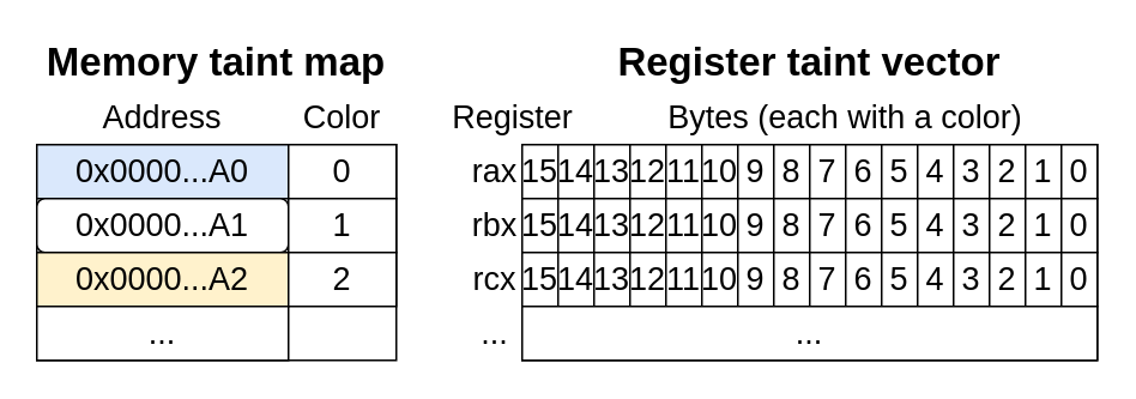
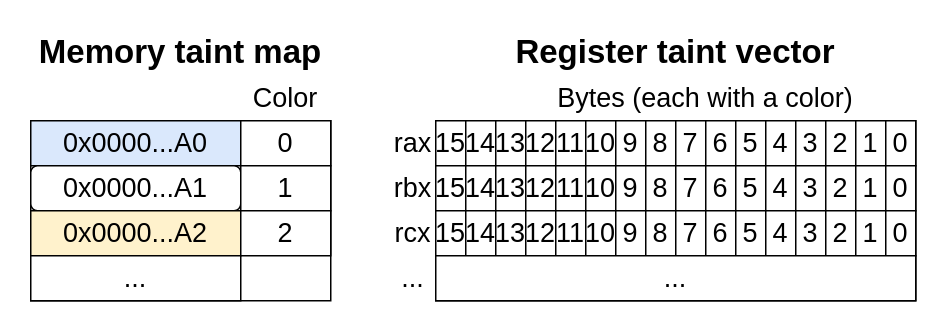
  <mxCell id="0" />
  <mxCell id="1" parent="0" />
  <mxCell id="2" value="" style="rounded=0;whiteSpace=wrap;html=1;fontSize=21;" vertex="1" parent="1"><mxGeometry x="20" y="80" width="200" height="120" as="geometry" /></mxCell>
  <mxCell id="3" value="0x0000...A0" style="rounded=0;whiteSpace=wrap;html=1;fontSize=18;fillColor=#dae8fc;" vertex="1" parent="1"><mxGeometry x="20" y="80" width="140" height="30" as="geometry" /></mxCell>
  <mxCell id="4" value="0x0000...A1" style="whiteSpace=wrap;html=1;fontSize=18;rounded=1;" vertex="1" parent="1"><mxGeometry x="20" y="110" width="140" height="30" as="geometry" /></mxCell>
  <mxCell id="5" value="0x0000...A2" style="rounded=0;whiteSpace=wrap;html=1;fontSize=18;fillColor=#fff2cc;" vertex="1" parent="1"><mxGeometry x="20" y="140" width="140" height="30" as="geometry" /></mxCell>
  <mxCell id="6" value="0" style="rounded=0;whiteSpace=wrap;html=1;fontSize=18;" vertex="1" parent="1"><mxGeometry x="160" y="80" width="60" height="30" as="geometry" /></mxCell>
  <mxCell id="7" value="1" style="rounded=0;whiteSpace=wrap;html=1;fontSize=18;" vertex="1" parent="1"><mxGeometry x="160" y="110" width="60" height="30" as="geometry" /></mxCell>
  <mxCell id="8" value="2" style="rounded=0;whiteSpace=wrap;html=1;fontSize=18;" vertex="1" parent="1"><mxGeometry x="160" y="140" width="60" height="30" as="geometry" /></mxCell>
  <mxCell id="9" value="Color" style="text;html=1;strokeColor=none;fillColor=none;align=center;verticalAlign=middle;whiteSpace=wrap;rounded=0;fontSize=18;" vertex="1" parent="1"><mxGeometry x="160" y="50" width="60" height="30" as="geometry" /></mxCell>
- <mxCell id="10" value="Address" style="text;html=1;strokeColor=none;fillColor=none;align=center;verticalAlign=middle;whiteSpace=wrap;rounded=0;fontSize=18;" vertex="1" parent="1"><mxGeometry x="20" y="50" width="140" height="30" as="geometry" /></mxCell>
  <mxCell id="11" value="..." style="rounded=0;whiteSpace=wrap;html=1;fontSize=18;" vertex="1" parent="1"><mxGeometry x="20" y="170" width="140" height="30" as="geometry" /></mxCell>
  <mxCell id="12" value="&lt;font size=&quot;1&quot; style=&quot;&quot;&gt;&lt;b style=&quot;font-size: 22px;&quot;&gt;Memory taint map&lt;/b&gt;&lt;/font&gt;" style="text;html=1;strokeColor=none;fillColor=none;align=center;verticalAlign=middle;whiteSpace=wrap;rounded=0;fontSize=18;" vertex="1" parent="1"><mxGeometry x="20" y="20" width="200" height="30" as="geometry" /></mxCell>
  <mxCell id="13" value="" style="rounded=0;whiteSpace=wrap;html=1;fontSize=22;" vertex="1" parent="1"><mxGeometry x="290" y="80" width="320" height="120" as="geometry" /></mxCell>
  <mxCell id="14" value="15" style="rounded=0;whiteSpace=wrap;html=1;fontSize=18;" vertex="1" parent="1"><mxGeometry x="290" y="80" width="20" height="30" as="geometry" /></mxCell>
  <mxCell id="15" value="14" style="rounded=0;whiteSpace=wrap;html=1;fontSize=18;" vertex="1" parent="1"><mxGeometry x="310" y="80" width="20" height="30" as="geometry" /></mxCell>
  <mxCell id="16" value="13" style="rounded=0;whiteSpace=wrap;html=1;fontSize=18;" vertex="1" parent="1"><mxGeometry x="330" y="80" width="20" height="30" as="geometry" /></mxCell>
  <mxCell id="17" value="rax" style="text;html=1;strokeColor=none;fillColor=none;align=center;verticalAlign=middle;whiteSpace=wrap;rounded=0;fontSize=18;" vertex="1" parent="1"><mxGeometry x="260" y="80" width="30" height="30" as="geometry" /></mxCell>
  <mxCell id="18" value="12" style="rounded=0;whiteSpace=wrap;html=1;fontSize=18;" vertex="1" parent="1"><mxGeometry x="350" y="80" width="20" height="30" as="geometry" /></mxCell>
  <mxCell id="19" value="11" style="rounded=0;whiteSpace=wrap;html=1;fontSize=18;" vertex="1" parent="1"><mxGeometry x="370" y="80" width="20" height="30" as="geometry" /></mxCell>
  <mxCell id="20" value="10" style="rounded=0;whiteSpace=wrap;html=1;fontSize=18;" vertex="1" parent="1"><mxGeometry x="390" y="80" width="20" height="30" as="geometry" /></mxCell>
  <mxCell id="21" value="9" style="rounded=0;whiteSpace=wrap;html=1;fontSize=18;" vertex="1" parent="1"><mxGeometry x="410" y="80" width="20" height="30" as="geometry" /></mxCell>
  <mxCell id="22" value="8" style="rounded=0;whiteSpace=wrap;html=1;fontSize=18;" vertex="1" parent="1"><mxGeometry x="430" y="80" width="20" height="30" as="geometry" /></mxCell>
  <mxCell id="23" value="7" style="rounded=0;whiteSpace=wrap;html=1;fontSize=18;" vertex="1" parent="1"><mxGeometry x="450" y="80" width="20" height="30" as="geometry" /></mxCell>
  <mxCell id="24" value="6" style="rounded=0;whiteSpace=wrap;html=1;fontSize=18;" vertex="1" parent="1"><mxGeometry x="470" y="80" width="20" height="30" as="geometry" /></mxCell>
  <mxCell id="25" value="5" style="rounded=0;whiteSpace=wrap;html=1;fontSize=18;" vertex="1" parent="1"><mxGeometry x="490" y="80" width="20" height="30" as="geometry" /></mxCell>
  <mxCell id="26" value="4" style="rounded=0;whiteSpace=wrap;html=1;fontSize=18;" vertex="1" parent="1"><mxGeometry x="510" y="80" width="20" height="30" as="geometry" /></mxCell>
  <mxCell id="27" value="3" style="rounded=0;whiteSpace=wrap;html=1;fontSize=18;" vertex="1" parent="1"><mxGeometry x="530" y="80" width="20" height="30" as="geometry" /></mxCell>
  <mxCell id="28" value="2" style="rounded=0;whiteSpace=wrap;html=1;fontSize=18;" vertex="1" parent="1"><mxGeometry x="550" y="80" width="20" height="30" as="geometry" /></mxCell>
  <mxCell id="29" value="1" style="rounded=0;whiteSpace=wrap;html=1;fontSize=18;" vertex="1" parent="1"><mxGeometry x="570" y="80" width="20" height="30" as="geometry" /></mxCell>
  <mxCell id="30" value="0" style="rounded=0;whiteSpace=wrap;html=1;fontSize=18;" vertex="1" parent="1"><mxGeometry x="590" y="80" width="20" height="30" as="geometry" /></mxCell>
  <mxCell id="31" value="rbx" style="text;html=1;strokeColor=none;fillColor=none;align=center;verticalAlign=middle;whiteSpace=wrap;rounded=0;fontSize=18;" vertex="1" parent="1"><mxGeometry x="260" y="110" width="30" height="30" as="geometry" /></mxCell>
  <mxCell id="32" value="rcx" style="text;html=1;strokeColor=none;fillColor=none;align=center;verticalAlign=middle;whiteSpace=wrap;rounded=0;fontSize=18;" vertex="1" parent="1"><mxGeometry x="260" y="140" width="30" height="30" as="geometry" /></mxCell>
  <mxCell id="33" value="..." style="text;html=1;strokeColor=none;fillColor=none;align=center;verticalAlign=middle;whiteSpace=wrap;rounded=0;fontSize=18;" vertex="1" parent="1"><mxGeometry x="260" y="170" width="30" height="30" as="geometry" /></mxCell>
  <mxCell id="34" value="15" style="rounded=0;whiteSpace=wrap;html=1;fontSize=18;" vertex="1" parent="1"><mxGeometry x="290" y="110" width="20" height="30" as="geometry" /></mxCell>
  <mxCell id="35" value="14" style="rounded=0;whiteSpace=wrap;html=1;fontSize=18;" vertex="1" parent="1"><mxGeometry x="310" y="110" width="20" height="30" as="geometry" /></mxCell>
  <mxCell id="36" value="13" style="rounded=0;whiteSpace=wrap;html=1;fontSize=18;" vertex="1" parent="1"><mxGeometry x="330" y="110" width="20" height="30" as="geometry" /></mxCell>
  <mxCell id="37" value="12" style="rounded=0;whiteSpace=wrap;html=1;fontSize=18;" vertex="1" parent="1"><mxGeometry x="350" y="110" width="20" height="30" as="geometry" /></mxCell>
  <mxCell id="38" value="11" style="rounded=0;whiteSpace=wrap;html=1;fontSize=18;" vertex="1" parent="1"><mxGeometry x="370" y="110" width="20" height="30" as="geometry" /></mxCell>
  <mxCell id="39" value="10" style="rounded=0;whiteSpace=wrap;html=1;fontSize=18;" vertex="1" parent="1"><mxGeometry x="390" y="110" width="20" height="30" as="geometry" /></mxCell>
  <mxCell id="40" value="9" style="rounded=0;whiteSpace=wrap;html=1;fontSize=18;" vertex="1" parent="1"><mxGeometry x="410" y="110" width="20" height="30" as="geometry" /></mxCell>
  <mxCell id="41" value="8" style="rounded=0;whiteSpace=wrap;html=1;fontSize=18;" vertex="1" parent="1"><mxGeometry x="430" y="110" width="20" height="30" as="geometry" /></mxCell>
  <mxCell id="42" value="7" style="rounded=0;whiteSpace=wrap;html=1;fontSize=18;" vertex="1" parent="1"><mxGeometry x="450" y="110" width="20" height="30" as="geometry" /></mxCell>
  <mxCell id="43" value="6" style="rounded=0;whiteSpace=wrap;html=1;fontSize=18;" vertex="1" parent="1"><mxGeometry x="470" y="110" width="20" height="30" as="geometry" /></mxCell>
  <mxCell id="44" value="5" style="rounded=0;whiteSpace=wrap;html=1;fontSize=18;" vertex="1" parent="1"><mxGeometry x="490" y="110" width="20" height="30" as="geometry" /></mxCell>
  <mxCell id="45" value="4" style="rounded=0;whiteSpace=wrap;html=1;fontSize=18;" vertex="1" parent="1"><mxGeometry x="510" y="110" width="20" height="30" as="geometry" /></mxCell>
  <mxCell id="46" value="3" style="rounded=0;whiteSpace=wrap;html=1;fontSize=18;" vertex="1" parent="1"><mxGeometry x="530" y="110" width="20" height="30" as="geometry" /></mxCell>
  <mxCell id="47" value="2" style="rounded=0;whiteSpace=wrap;html=1;fontSize=18;" vertex="1" parent="1"><mxGeometry x="550" y="110" width="20" height="30" as="geometry" /></mxCell>
  <mxCell id="48" value="1" style="rounded=0;whiteSpace=wrap;html=1;fontSize=18;" vertex="1" parent="1"><mxGeometry x="570" y="110" width="20" height="30" as="geometry" /></mxCell>
  <mxCell id="49" value="0" style="rounded=0;whiteSpace=wrap;html=1;fontSize=18;" vertex="1" parent="1"><mxGeometry x="590" y="110" width="20" height="30" as="geometry" /></mxCell>
  <mxCell id="50" value="15" style="rounded=0;whiteSpace=wrap;html=1;fontSize=18;" vertex="1" parent="1"><mxGeometry x="290" y="140" width="20" height="30" as="geometry" /></mxCell>
  <mxCell id="51" value="14" style="rounded=0;whiteSpace=wrap;html=1;fontSize=18;" vertex="1" parent="1"><mxGeometry x="310" y="140" width="20" height="30" as="geometry" /></mxCell>
  <mxCell id="52" value="13" style="rounded=0;whiteSpace=wrap;html=1;fontSize=18;" vertex="1" parent="1"><mxGeometry x="330" y="140" width="20" height="30" as="geometry" /></mxCell>
  <mxCell id="53" value="12" style="rounded=0;whiteSpace=wrap;html=1;fontSize=18;" vertex="1" parent="1"><mxGeometry x="350" y="140" width="20" height="30" as="geometry" /></mxCell>
  <mxCell id="54" value="11" style="rounded=0;whiteSpace=wrap;html=1;fontSize=18;" vertex="1" parent="1"><mxGeometry x="370" y="140" width="20" height="30" as="geometry" /></mxCell>
  <mxCell id="55" value="10" style="rounded=0;whiteSpace=wrap;html=1;fontSize=18;" vertex="1" parent="1"><mxGeometry x="390" y="140" width="20" height="30" as="geometry" /></mxCell>
  <mxCell id="56" value="9" style="rounded=0;whiteSpace=wrap;html=1;fontSize=18;" vertex="1" parent="1"><mxGeometry x="410" y="140" width="20" height="30" as="geometry" /></mxCell>
  <mxCell id="57" value="8" style="rounded=0;whiteSpace=wrap;html=1;fontSize=18;" vertex="1" parent="1"><mxGeometry x="430" y="140" width="20" height="30" as="geometry" /></mxCell>
  <mxCell id="58" value="7" style="rounded=0;whiteSpace=wrap;html=1;fontSize=18;" vertex="1" parent="1"><mxGeometry x="450" y="140" width="20" height="30" as="geometry" /></mxCell>
  <mxCell id="59" value="6" style="rounded=0;whiteSpace=wrap;html=1;fontSize=18;" vertex="1" parent="1"><mxGeometry x="470" y="140" width="20" height="30" as="geometry" /></mxCell>
  <mxCell id="60" value="5" style="rounded=0;whiteSpace=wrap;html=1;fontSize=18;" vertex="1" parent="1"><mxGeometry x="490" y="140" width="20" height="30" as="geometry" /></mxCell>
  <mxCell id="61" value="4" style="rounded=0;whiteSpace=wrap;html=1;fontSize=18;" vertex="1" parent="1"><mxGeometry x="510" y="140" width="20" height="30" as="geometry" /></mxCell>
  <mxCell id="62" value="3" style="rounded=0;whiteSpace=wrap;html=1;fontSize=18;" vertex="1" parent="1"><mxGeometry x="530" y="140" width="20" height="30" as="geometry" /></mxCell>
  <mxCell id="63" value="2" style="rounded=0;whiteSpace=wrap;html=1;fontSize=18;" vertex="1" parent="1"><mxGeometry x="550" y="140" width="20" height="30" as="geometry" /></mxCell>
  <mxCell id="64" value="1" style="rounded=0;whiteSpace=wrap;html=1;fontSize=18;" vertex="1" parent="1"><mxGeometry x="570" y="140" width="20" height="30" as="geometry" /></mxCell>
  <mxCell id="65" value="0" style="rounded=0;whiteSpace=wrap;html=1;fontSize=18;" vertex="1" parent="1"><mxGeometry x="590" y="140" width="20" height="30" as="geometry" /></mxCell>
  <mxCell id="66" value="..." style="rounded=0;whiteSpace=wrap;html=1;fontSize=18;" vertex="1" parent="1"><mxGeometry x="290" y="170" width="320" height="30" as="geometry" /></mxCell>
- <mxCell id="67" value="Register" style="text;html=1;strokeColor=none;fillColor=none;align=center;verticalAlign=middle;whiteSpace=wrap;rounded=0;fontSize=18;" vertex="1" parent="1"><mxGeometry x="250" y="50" width="70" height="30" as="geometry" /></mxCell>
  <mxCell id="68" value="Bytes (each with a color)" style="text;html=1;strokeColor=none;fillColor=none;align=center;verticalAlign=middle;whiteSpace=wrap;rounded=0;fontSize=18;" vertex="1" parent="1"><mxGeometry x="330" y="50" width="280" height="30" as="geometry" /></mxCell>
  <mxCell id="69" value="&lt;font size=&quot;1&quot; style=&quot;&quot;&gt;&lt;b style=&quot;font-size: 22px;&quot;&gt;Register taint vector&lt;/b&gt;&lt;/font&gt;" style="text;html=1;strokeColor=none;fillColor=none;align=center;verticalAlign=middle;whiteSpace=wrap;rounded=0;fontSize=18;" vertex="1" parent="1"><mxGeometry x="290" y="20" width="320" height="30" as="geometry" /></mxCell>
